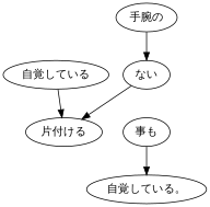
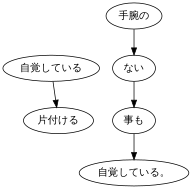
  digraph {
    n1 [label="自覚している"]
    n2 [label="片付ける"]
    n3 [label="手腕の"]
    n4 [label="ない"]
    n5 [label="事も"]
    n6 [label="自覚している。"]
    n1 -> n2
    n3 -> n4
-   n4 -> n2
+   n4 -> n5
    n5 -> n6
  }
